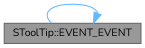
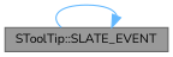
  digraph {
    rankdir=RL
    fontname=Nunito
-   n1 [color=gray40 fillcolor=grey60 fontcolor=black fontname=Nunito fontsize=10 height=0.2 label="SToolTip::EVENT_EVENT" shape=box style=filled width=0.4]
+   n1 [color=gray40 fillcolor=grey60 fontcolor=black fontname=Nunito fontsize=10 height=0.2 label="SToolTip::SLATE_EVENT" shape=box style=filled width=0.4]
    n1 -> n1 [color=steelblue1 dir=back fontname=Nunito fontsize=10 labelfontname=Helvetica labelfontsize=10 style=solid]
  }
